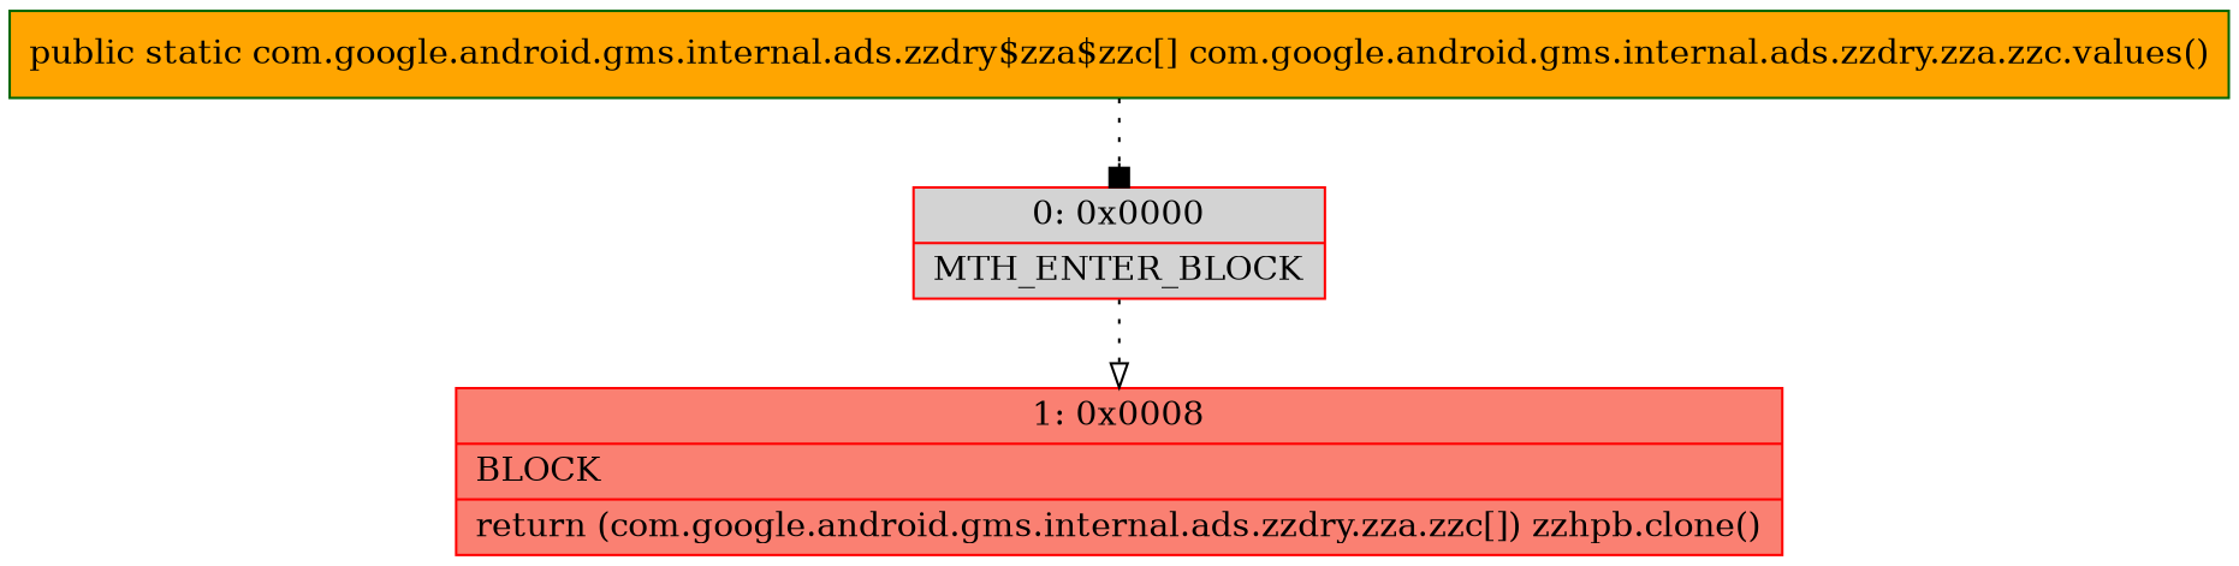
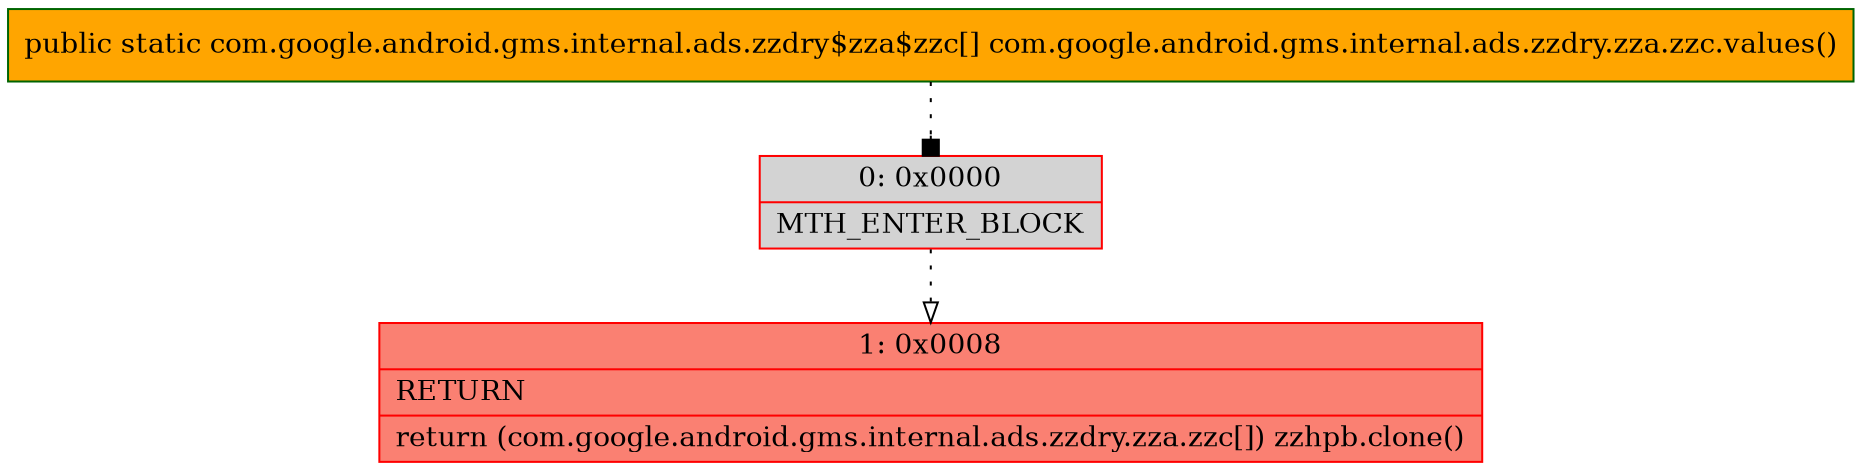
  digraph {
    node [shape=record style=filled color=red]
    edge [style=dotted]
    n1 [label="{0\:\ 0x0000|MTH_ENTER_BLOCK\l}" fillcolor=lightgrey]
-   n2 [label="{1\:\ 0x0008|BLOCK\l|return (com.google.android.gms.internal.ads.zzdry.zza.zzc[]) zzhpb.clone()\l}" fillcolor=salmon]
+   n2 [label="{1\:\ 0x0008|RETURN\l|return (com.google.android.gms.internal.ads.zzdry.zza.zzc[]) zzhpb.clone()\l}" fillcolor=salmon]
    n3 [label="{public static com.google.android.gms.internal.ads.zzdry$zza$zzc[] com.google.android.gms.internal.ads.zzdry.zza.zzc.values() }" fillcolor=orange color=darkgreen]
    n1 -> n2 [arrowhead=onormal]
    n3 -> n1 [arrowhead=box]
  }
